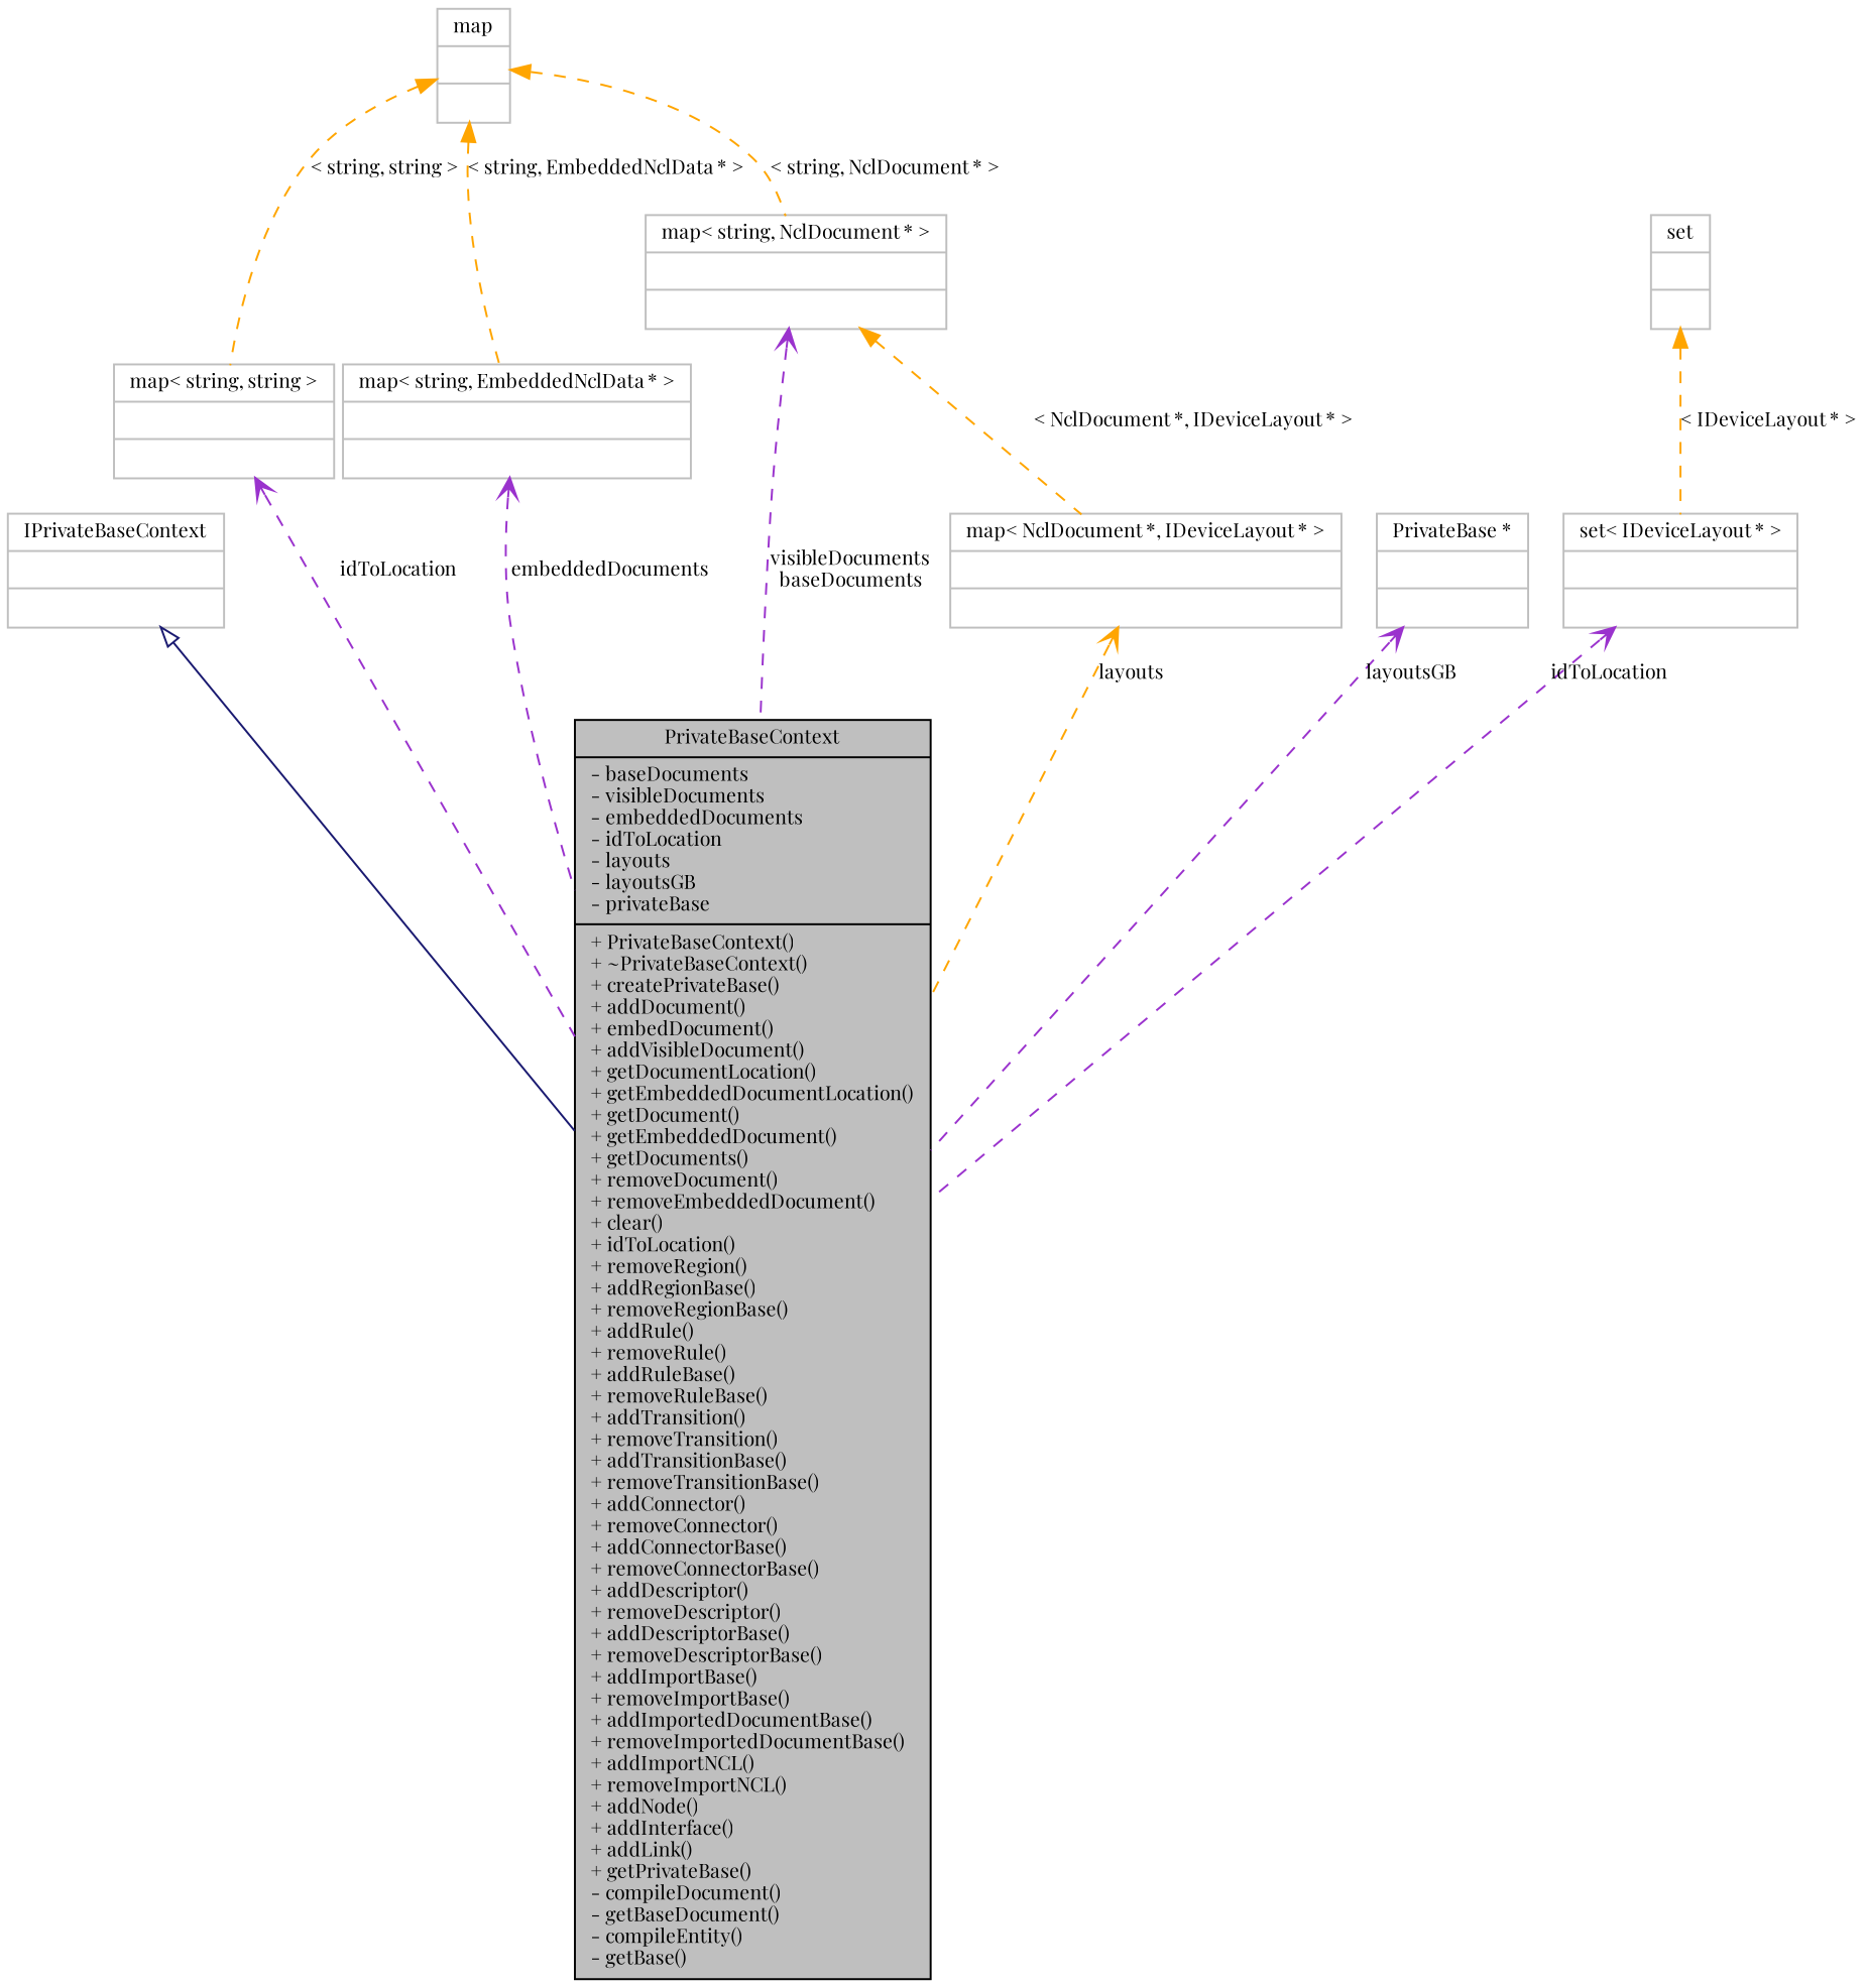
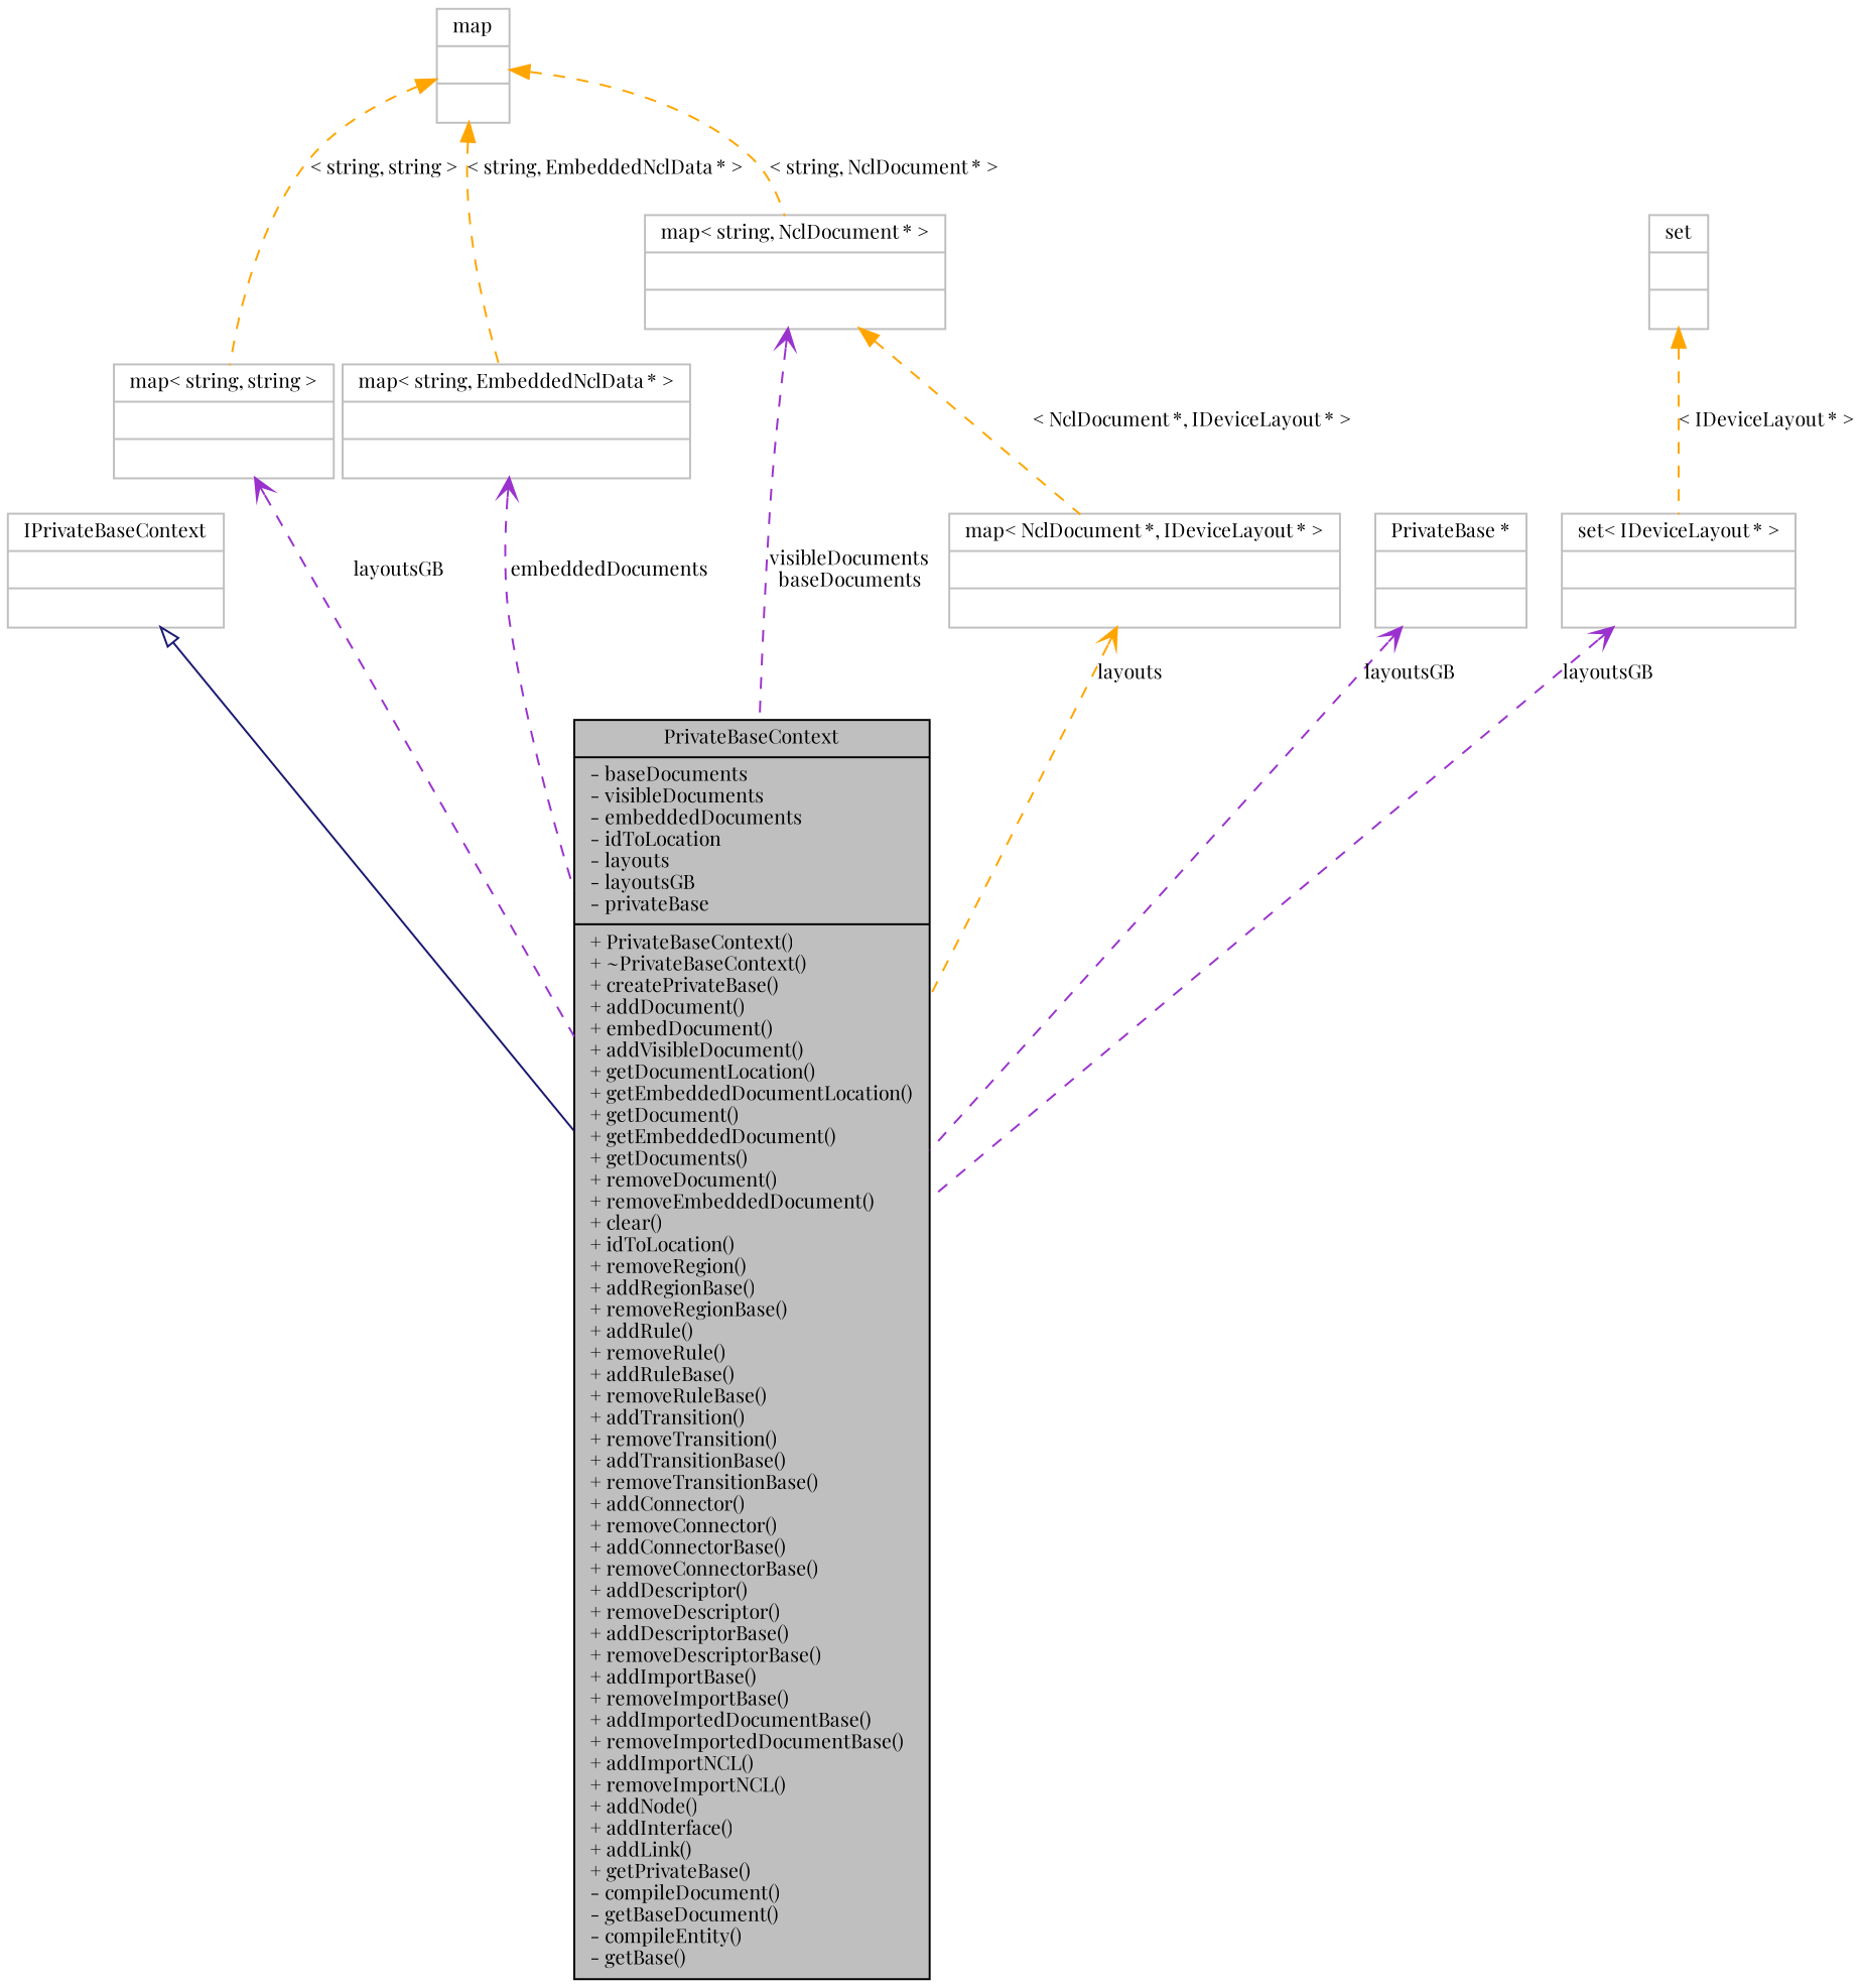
  digraph {
    fontname="Playfair Display"
    node [color=grey75 fillcolor=white fontname="Playfair Display" fontsize=10 shape=record style=filled]
    edge [arrowtail=open color=orange dir=back fontname="Playfair Display" fontsize=10 labelfontname="FreeSans.ttf" labelfontsize=10 style=dashed]
    n1 [color=black fillcolor=grey75 fontcolor=black height=0.2 label="{PrivateBaseContext\n|- baseDocuments\l- visibleDocuments\l- embeddedDocuments\l- idToLocation\l- layouts\l- layoutsGB\l- privateBase\l|+ PrivateBaseContext()\l+ ~PrivateBaseContext()\l+ createPrivateBase()\l+ addDocument()\l+ embedDocument()\l+ addVisibleDocument()\l+ getDocumentLocation()\l+ getEmbeddedDocumentLocation()\l+ getDocument()\l+ getEmbeddedDocument()\l+ getDocuments()\l+ removeDocument()\l+ removeEmbeddedDocument()\l+ clear()\l+ idToLocation()\l+ removeRegion()\l+ addRegionBase()\l+ removeRegionBase()\l+ addRule()\l+ removeRule()\l+ addRuleBase()\l+ removeRuleBase()\l+ addTransition()\l+ removeTransition()\l+ addTransitionBase()\l+ removeTransitionBase()\l+ addConnector()\l+ removeConnector()\l+ addConnectorBase()\l+ removeConnectorBase()\l+ addDescriptor()\l+ removeDescriptor()\l+ addDescriptorBase()\l+ removeDescriptorBase()\l+ addImportBase()\l+ removeImportBase()\l+ addImportedDocumentBase()\l+ removeImportedDocumentBase()\l+ addImportNCL()\l+ removeImportNCL()\l+ addNode()\l+ addInterface()\l+ addLink()\l+ getPrivateBase()\l- compileDocument()\l- getBaseDocument()\l- compileEntity()\l- getBase()\l}" width=0.4]
    n2 [height=0.2 label="{IPrivateBaseContext\n||}" width=0.4]
    n3 [height=0.2 label="{map\< string, string \>\n||}" width=0.4]
    n4 [height=0.2 label="{map\n||}" width=0.4]
    n5 [height=0.2 label="{map\< string, EmbeddedNclData * \>\n||}" width=0.4]
    n6 [height=0.2 label="{map\< string, NclDocument * \>\n||}" width=0.4]
    n7 [height=0.2 label="{map\< NclDocument *, IDeviceLayout * \>\n||}" width=0.4]
    n8 [height=0.2 label="{PrivateBase *\n||}" width=0.4]
    n9 [height=0.2 label="{set\< IDeviceLayout * \>\n||}" width=0.4]
    n10 [height=0.2 label="{set\n||}" width=0.4]
    n2 -> n1 [arrowtail=empty color=midnightblue style=solid]
-   n3 -> n1 [color=darkorchid3 label=idToLocation]
+   n3 -> n1 [color=darkorchid3 label=layoutsGB]
    n4 -> n3 [label="\< string, string \>" arrowtail=""]
    n4 -> n5 [label="\< string, EmbeddedNclData * \>" arrowtail=""]
    n4 -> n6 [label="\< string, NclDocument * \>" arrowtail=""]
    n5 -> n1 [color=darkorchid3 label=embeddedDocuments]
    n6 -> n1 [color=darkorchid3 label="visibleDocuments\nbaseDocuments"]
    n6 -> n7 [label="\< NclDocument *, IDeviceLayout * \>" arrowtail=""]
    n7 -> n1 [label=layouts]
    n8 -> n1 [color=darkorchid3 label=layoutsGB]
-   n9 -> n1 [color=darkorchid3 label=idToLocation]
+   n9 -> n1 [color=darkorchid3 label=layoutsGB]
    n10 -> n9 [label="\< IDeviceLayout * \>" arrowtail=""]
  }
